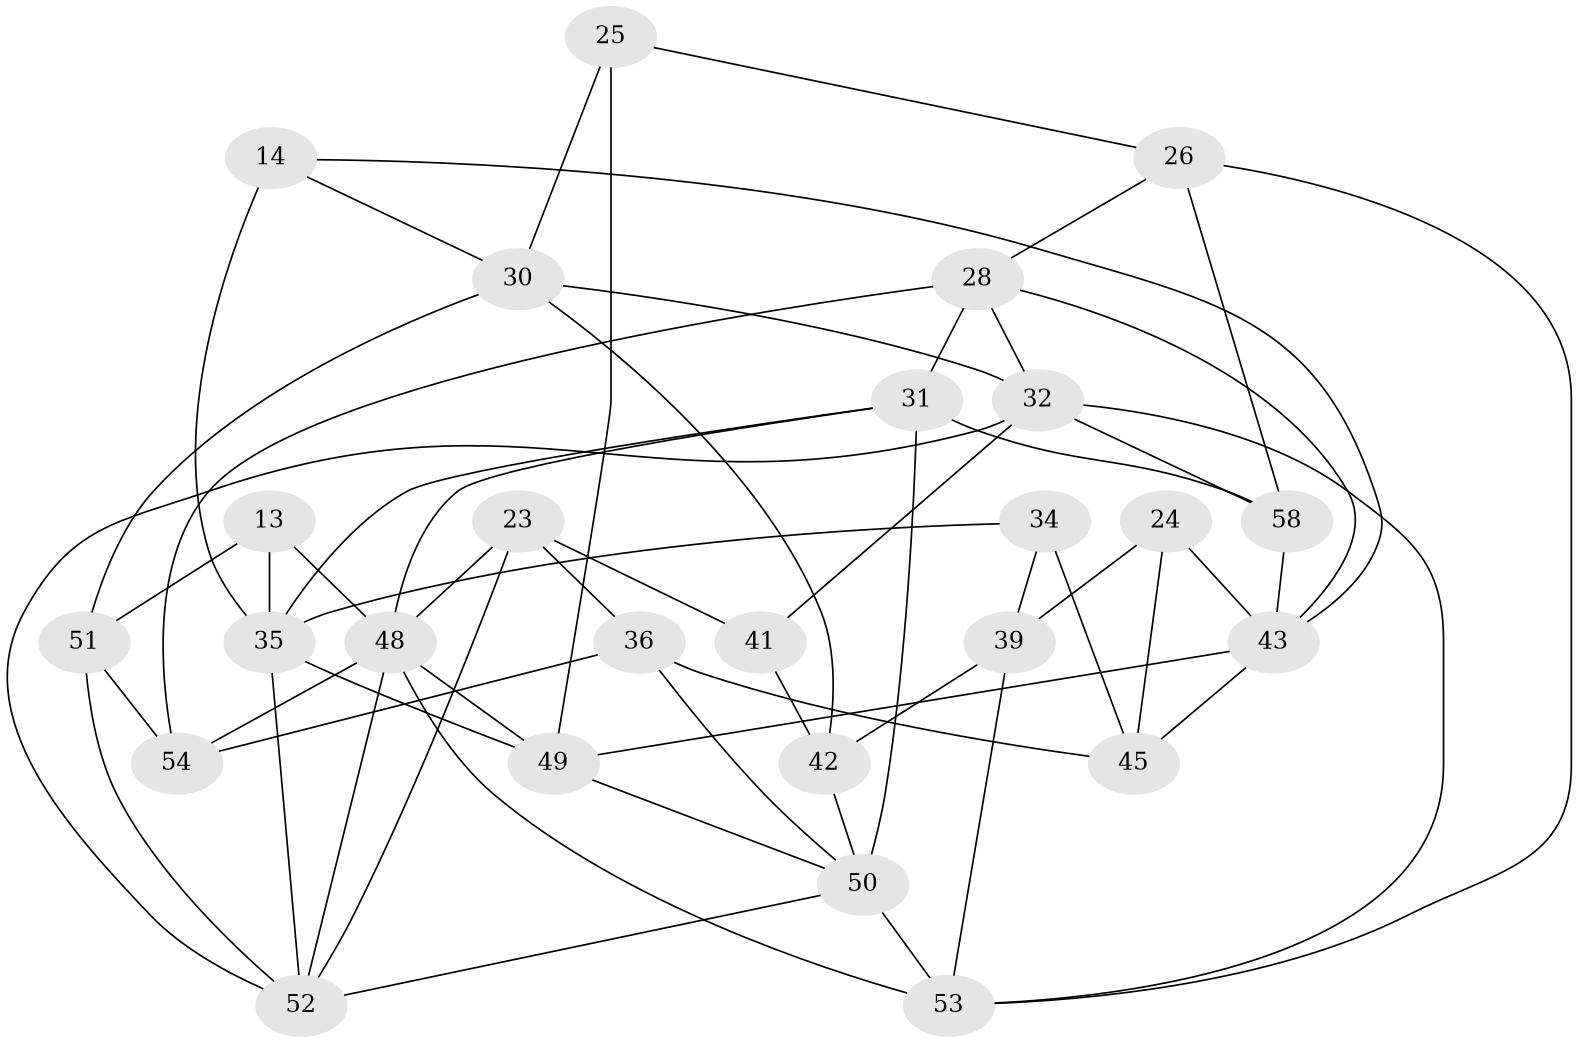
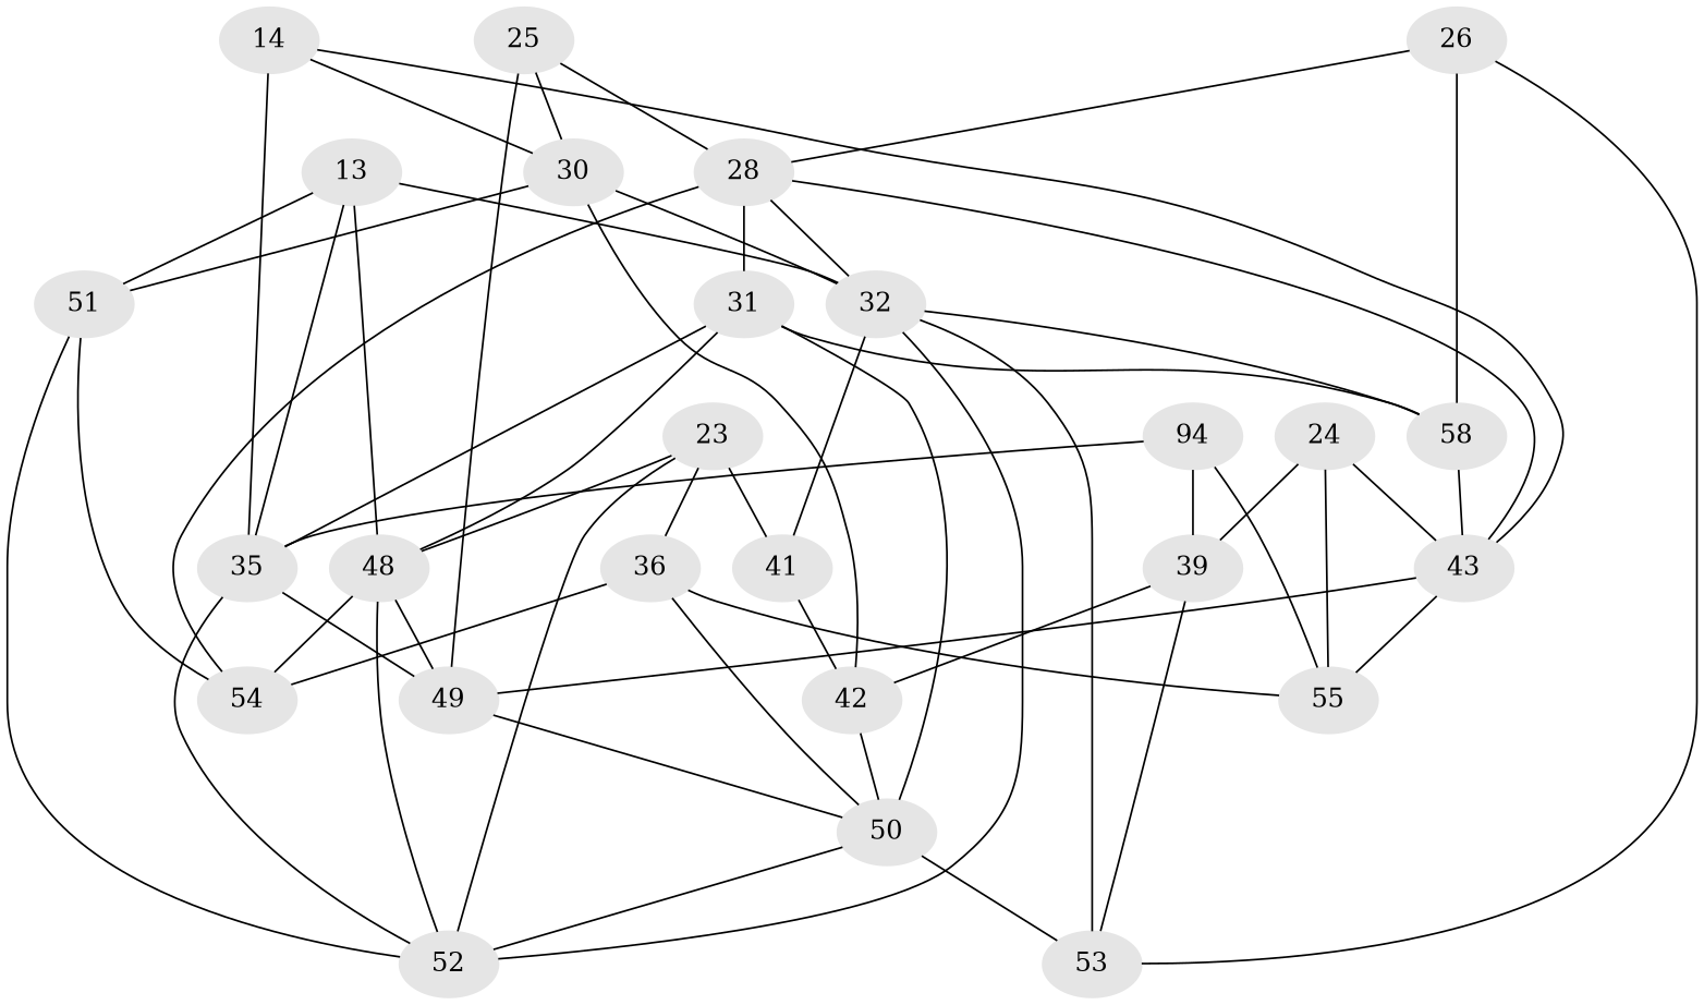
  graph {
    node [color=gray90 style=filled]
    13 [super="+12"]
    32 [super="+2+6"]
    35 [super="+22+19"]
    48 [super="+8+15+46"]
    51 [super="+47"]
    41 [super="+5"]
    52 [super="+21"]
    n8 [label=58]
    53 [super="+37"]
    49 [super="+1+40"]
    54 [super="+27"]
    30 [super="+17"]
    42 [super="+29"]
    14
    43 [super="+7+11"]
-   45 [super="+44"]
+   45 [super="+44" label=55]
    23
    36
    50 [super="+18"]
    24
    39
    25
    26
    28 [super="+10"]
    31 [super="+20"]
-   34
+   34 [label=94]
+   13 -- 32 [weight=2]
    13 -- 35 [weight=2]
    13 -- 48
    13 -- 51
    32 -- 41
    32 -- 52
    32 -- n8
    32 -- 53
    35 -- 52
    35 -- 49 [weight=2]
    48 -- 52
-   48 -- 53
    48 -- 49 [weight=2]
    48 -- 54 [weight=2]
    51 -- 52
    51 -- 54
    41 -- 42 [weight=2]
    n8 -- 43
    49 -- 50
    30 -- 32
    30 -- 51
    30 -- 42 [weight=2]
    42 -- 50
    14 -- 35 [weight=2]
    14 -- 30
    14 -- 43
    43 -- 49
    43 -- 45
    23 -- 48
    23 -- 41
    23 -- 52
    23 -- 36
    36 -- 54
    36 -- 45
    36 -- 50
    50 -- 52
    50 -- 53 [weight=2]
    24 -- 43
    24 -- 45 [weight=2]
    24 -- 39
    39 -- 53
    39 -- 42
    25 -- 49 [weight=2]
    25 -- 30
-   25 -- 26
+   25 -- 28
    26 -- n8
    26 -- 53
    26 -- 28
    28 -- 32
    28 -- 54 [weight=2]
    28 -- 43
    28 -- 31
    31 -- 35
    31 -- 48
    31 -- n8
    31 -- 50 [weight=2]
    34 -- 35
    34 -- 45 [weight=2]
    34 -- 39
  }
